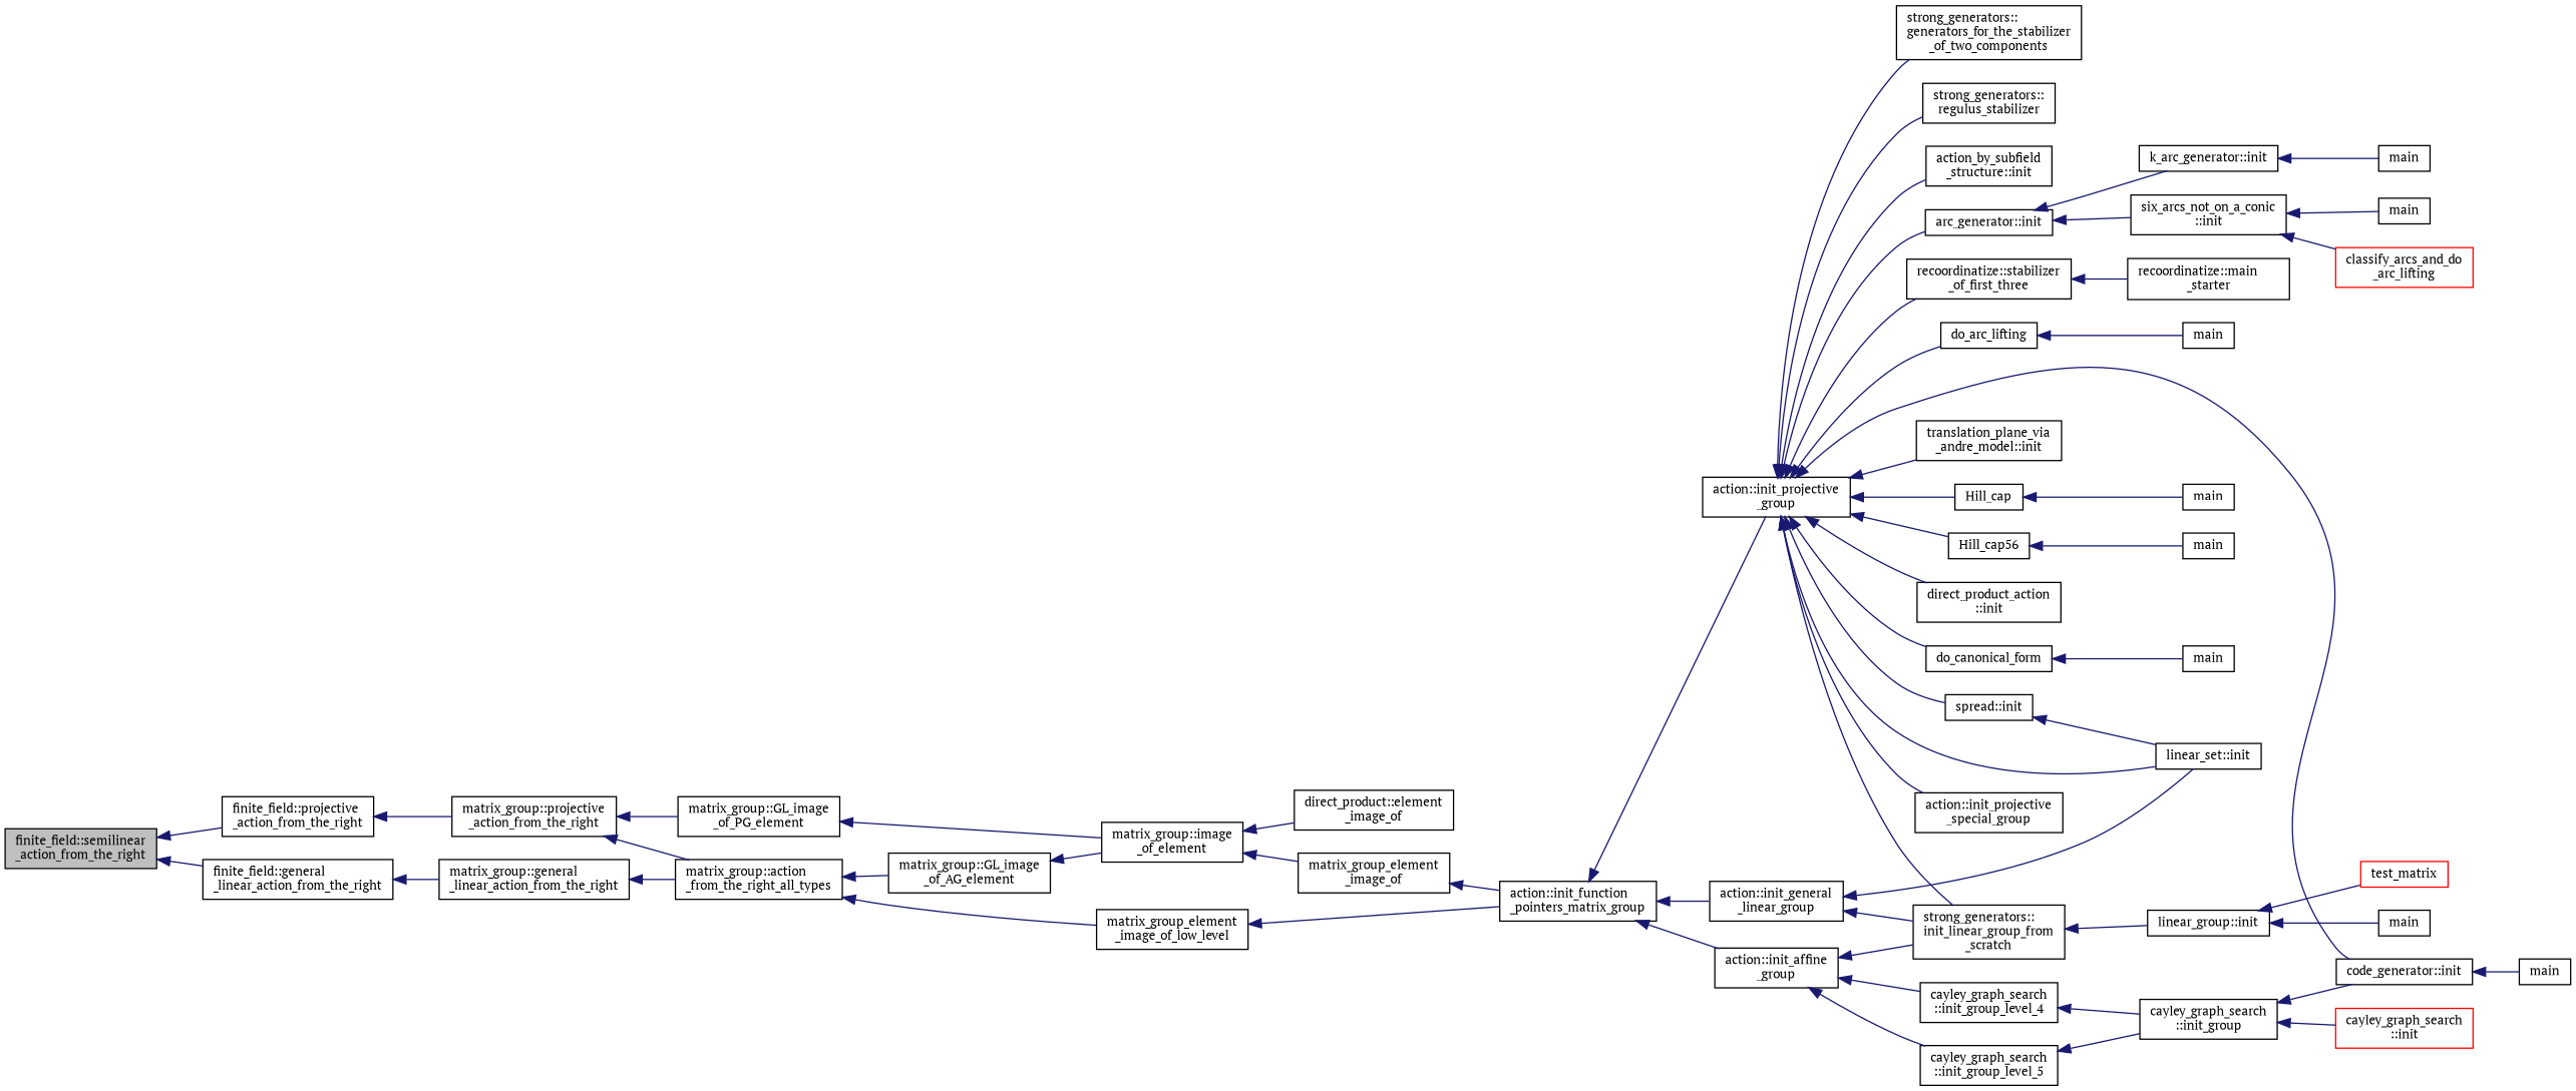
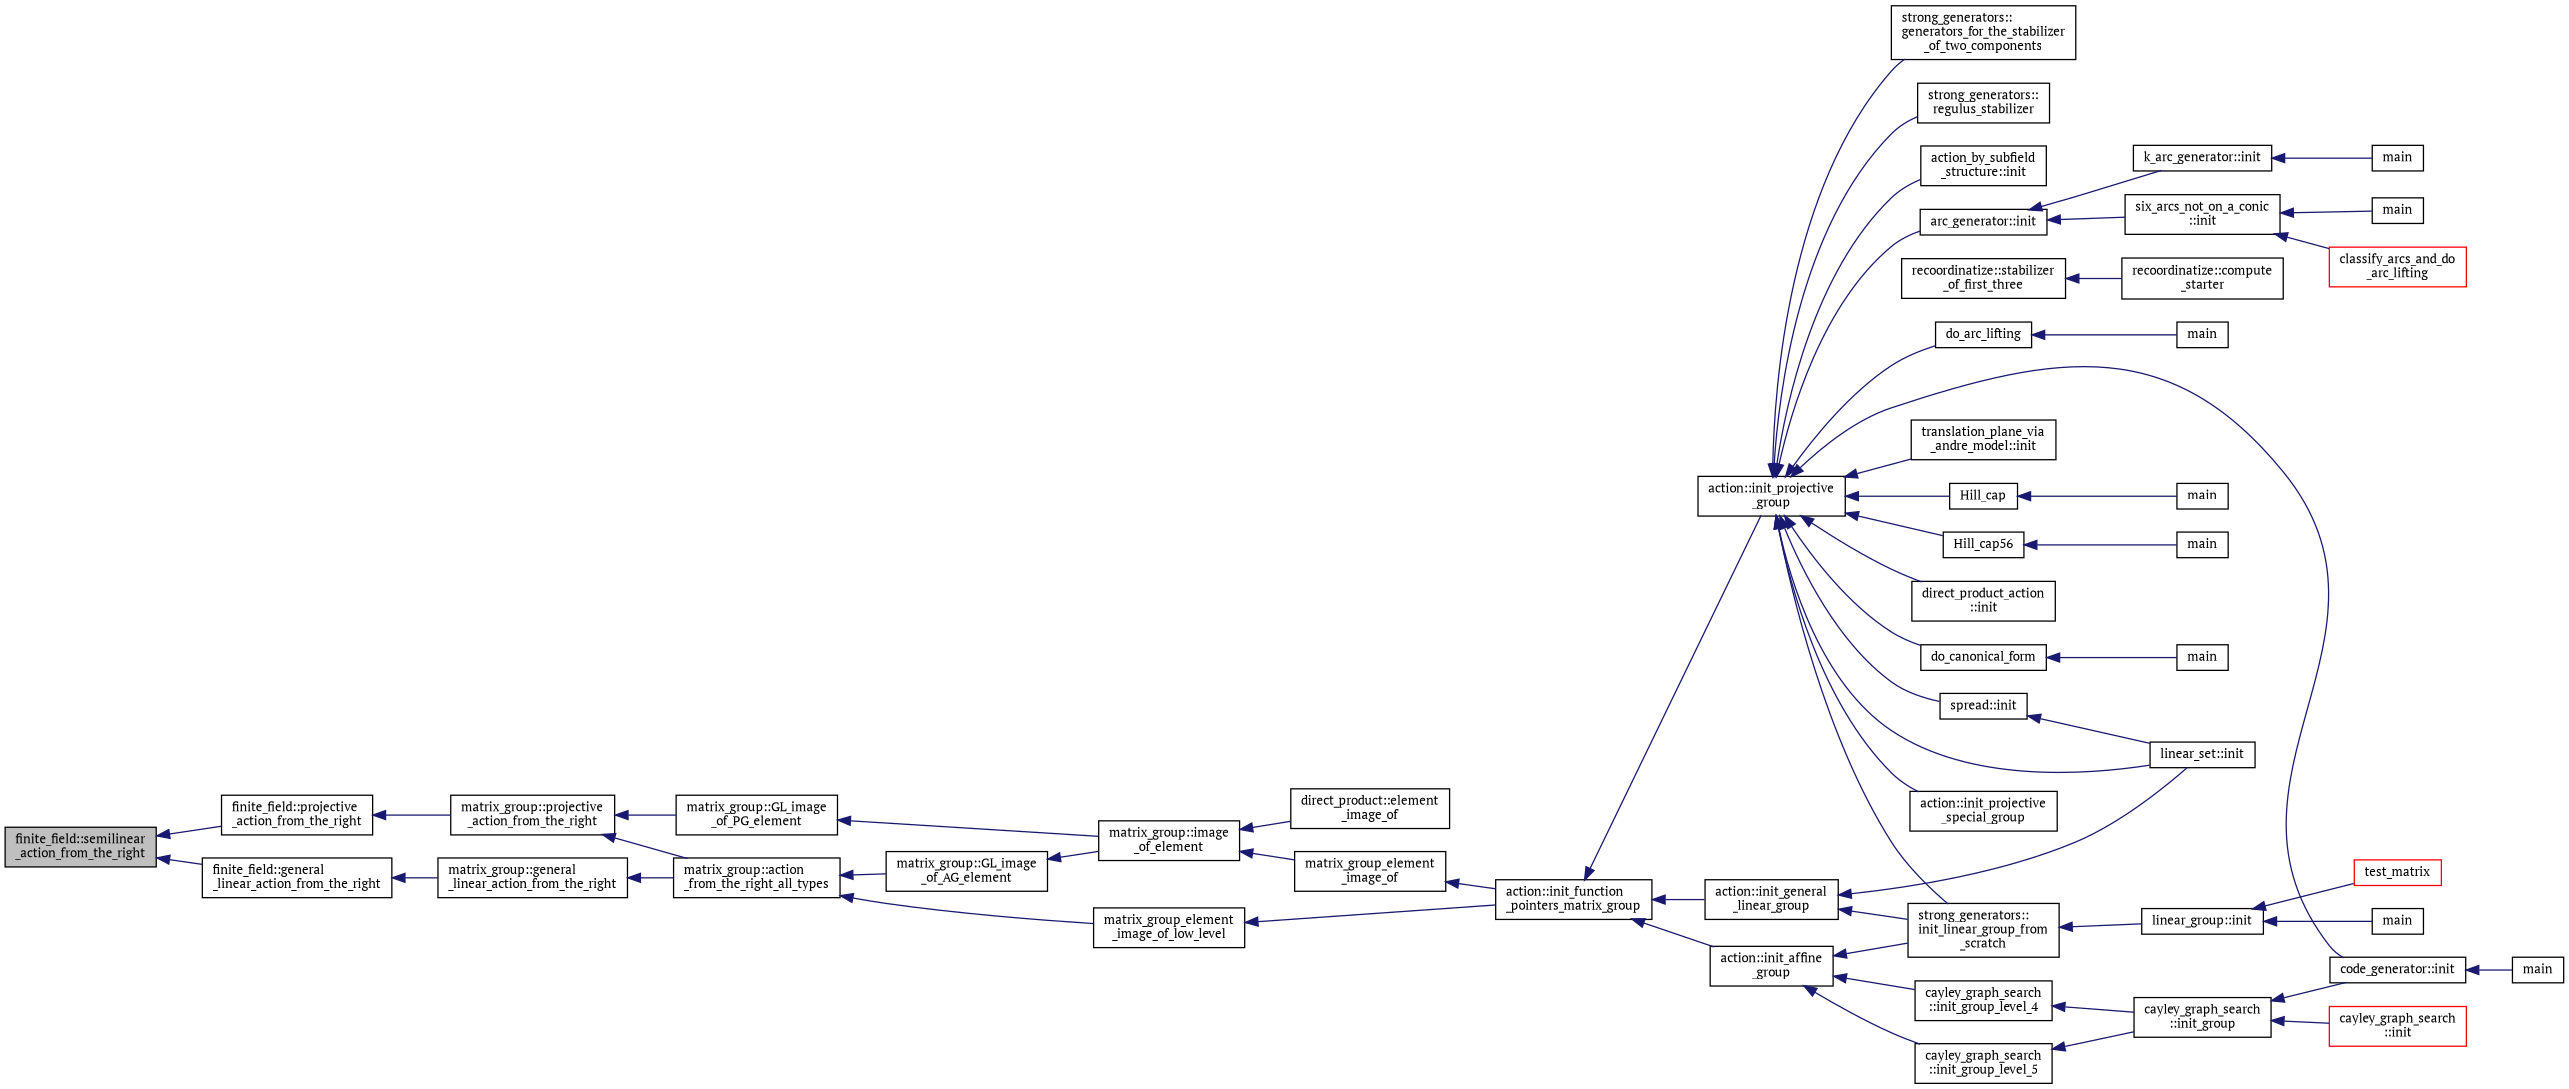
  digraph {
    fontname="PT Serif"
    rankdir=LR
    node [color=black fillcolor=white fontname="PT Serif" fontsize=10 shape=record style=filled]
    edge [color=midnightblue dir=back fontname="PT Serif" fontsize=10 labelfontname=Helvetica labelfontsize=10 style=solid]
    n1 [fillcolor=grey75 fontcolor=black height=0.2 label="finite_field::semilinear\l_action_from_the_right" width=0.4]
    n2 [height=0.2 label="finite_field::projective\l_action_from_the_right" width=0.4]
    n3 [height=0.2 label="finite_field::general\l_linear_action_from_the_right" width=0.4]
    n4 [height=0.2 label="matrix_group::projective\l_action_from_the_right" width=0.4]
    n5 [height=0.2 label="matrix_group::general\l_linear_action_from_the_right" width=0.4]
    n6 [height=0.2 label="matrix_group::action\l_from_the_right_all_types" width=0.4]
    n7 [height=0.2 label="matrix_group::GL_image\l_of_PG_element" width=0.4]
    n8 [height=0.2 label="matrix_group_element\l_image_of_low_level" width=0.4]
    n9 [height=0.2 label="matrix_group::GL_image\l_of_AG_element" width=0.4]
    n10 [height=0.2 label="action::init_function\l_pointers_matrix_group" width=0.4]
    n11 [height=0.2 label="matrix_group::image\l_of_element" width=0.4]
    n12 [height=0.2 label="action::init_projective\l_group" width=0.4]
    n13 [height=0.2 label="action::init_affine\l_group" width=0.4]
    n14 [height=0.2 label="action::init_general\l_linear_group" width=0.4]
    n15 [height=0.2 label=do_arc_lifting width=0.4]
    n16 [height=0.2 label="code_generator::init" width=0.4]
    n17 [height=0.2 label="direct_product_action\l::init" width=0.4]
    n18 [height=0.2 label=Hill_cap width=0.4]
    n19 [height=0.2 label="linear_set::init" width=0.4]
    n20 [height=0.2 label=Hill_cap56 width=0.4]
    n21 [height=0.2 label=do_canonical_form width=0.4]
    n22 [height=0.2 label="action::init_projective\l_special_group" width=0.4]
    n23 [height=0.2 label="strong_generators::\linit_linear_group_from\l_scratch" width=0.4]
    n24 [height=0.2 label="strong_generators::\lgenerators_for_the_stabilizer\l_of_two_components" width=0.4]
    n25 [height=0.2 label="strong_generators::\lregulus_stabilizer" width=0.4]
    n26 [height=0.2 label="action_by_subfield\l_structure::init" width=0.4]
    n27 [height=0.2 label="arc_generator::init" width=0.4]
    n28 [height=0.2 label="recoordinatize::stabilizer\l_of_first_three" width=0.4]
    n29 [height=0.2 label="spread::init" width=0.4]
    n30 [height=0.2 label="translation_plane_via\l_andre_model::init" width=0.4]
    n31 [height=0.2 label="cayley_graph_search\l::init_group_level_4" width=0.4]
    n32 [height=0.2 label="cayley_graph_search\l::init_group_level_5" width=0.4]
    n33 [height=0.2 label=main width=0.4]
    n34 [height=0.2 label=main width=0.4]
    n35 [height=0.2 label=main width=0.4]
    n36 [height=0.2 label=main width=0.4]
    n37 [height=0.2 label=main width=0.4]
    n38 [height=0.2 label="linear_group::init" width=0.4]
    n39 [height=0.2 label="k_arc_generator::init" width=0.4]
    n40 [height=0.2 label="six_arcs_not_on_a_conic\l::init" width=0.4]
-   n41 [height=0.2 label="recoordinatize::main\l_starter" width=0.4]
+   n41 [height=0.2 label="recoordinatize::compute\l_starter" width=0.4]
    n42 [color=red height=0.2 label=test_matrix width=0.4]
    n43 [height=0.2 label=main width=0.4]
    n44 [height=0.2 label=main width=0.4]
    n45 [color=red height=0.2 label="classify_arcs_and_do\l_arc_lifting" width=0.4]
    n46 [height=0.2 label=main width=0.4]
    n47 [height=0.2 label="cayley_graph_search\l::init_group" width=0.4]
    n48 [color=red height=0.2 label="cayley_graph_search\l::init" width=0.4]
    n49 [height=0.2 label="direct_product::element\l_image_of" width=0.4]
    n50 [height=0.2 label="matrix_group_element\l_image_of" width=0.4]
    n1 -> n2
    n1 -> n3
    n2 -> n4
    n3 -> n5
    n4 -> n6
    n4 -> n7
    n5 -> n6
    n6 -> n8
    n6 -> n9
    n7 -> n11
    n8 -> n10
    n9 -> n11
    n10 -> n12
    n10 -> n13
    n10 -> n14
    n11 -> n49
    n11 -> n50
    n12 -> n15
    n12 -> n16
    n12 -> n17
    n12 -> n18
    n12 -> n19
    n12 -> n20
    n12 -> n21
    n12 -> n22
    n12 -> n23
    n12 -> n24
    n12 -> n25
    n12 -> n26
    n12 -> n27
-   n12 -> n28
    n12 -> n29
    n12 -> n30
    n13 -> n23
    n13 -> n31
    n13 -> n32
    n14 -> n19
    n14 -> n23
    n15 -> n33
    n16 -> n34
    n18 -> n35
    n20 -> n36
    n21 -> n37
    n23 -> n38
    n27 -> n39
    n27 -> n40
    n28 -> n41
    n29 -> n19
    n31 -> n47
    n32 -> n47
    n38 -> n42
    n38 -> n43
    n39 -> n44
    n40 -> n45
    n40 -> n46
    n47 -> n16
    n47 -> n48
    n50 -> n10
  }
